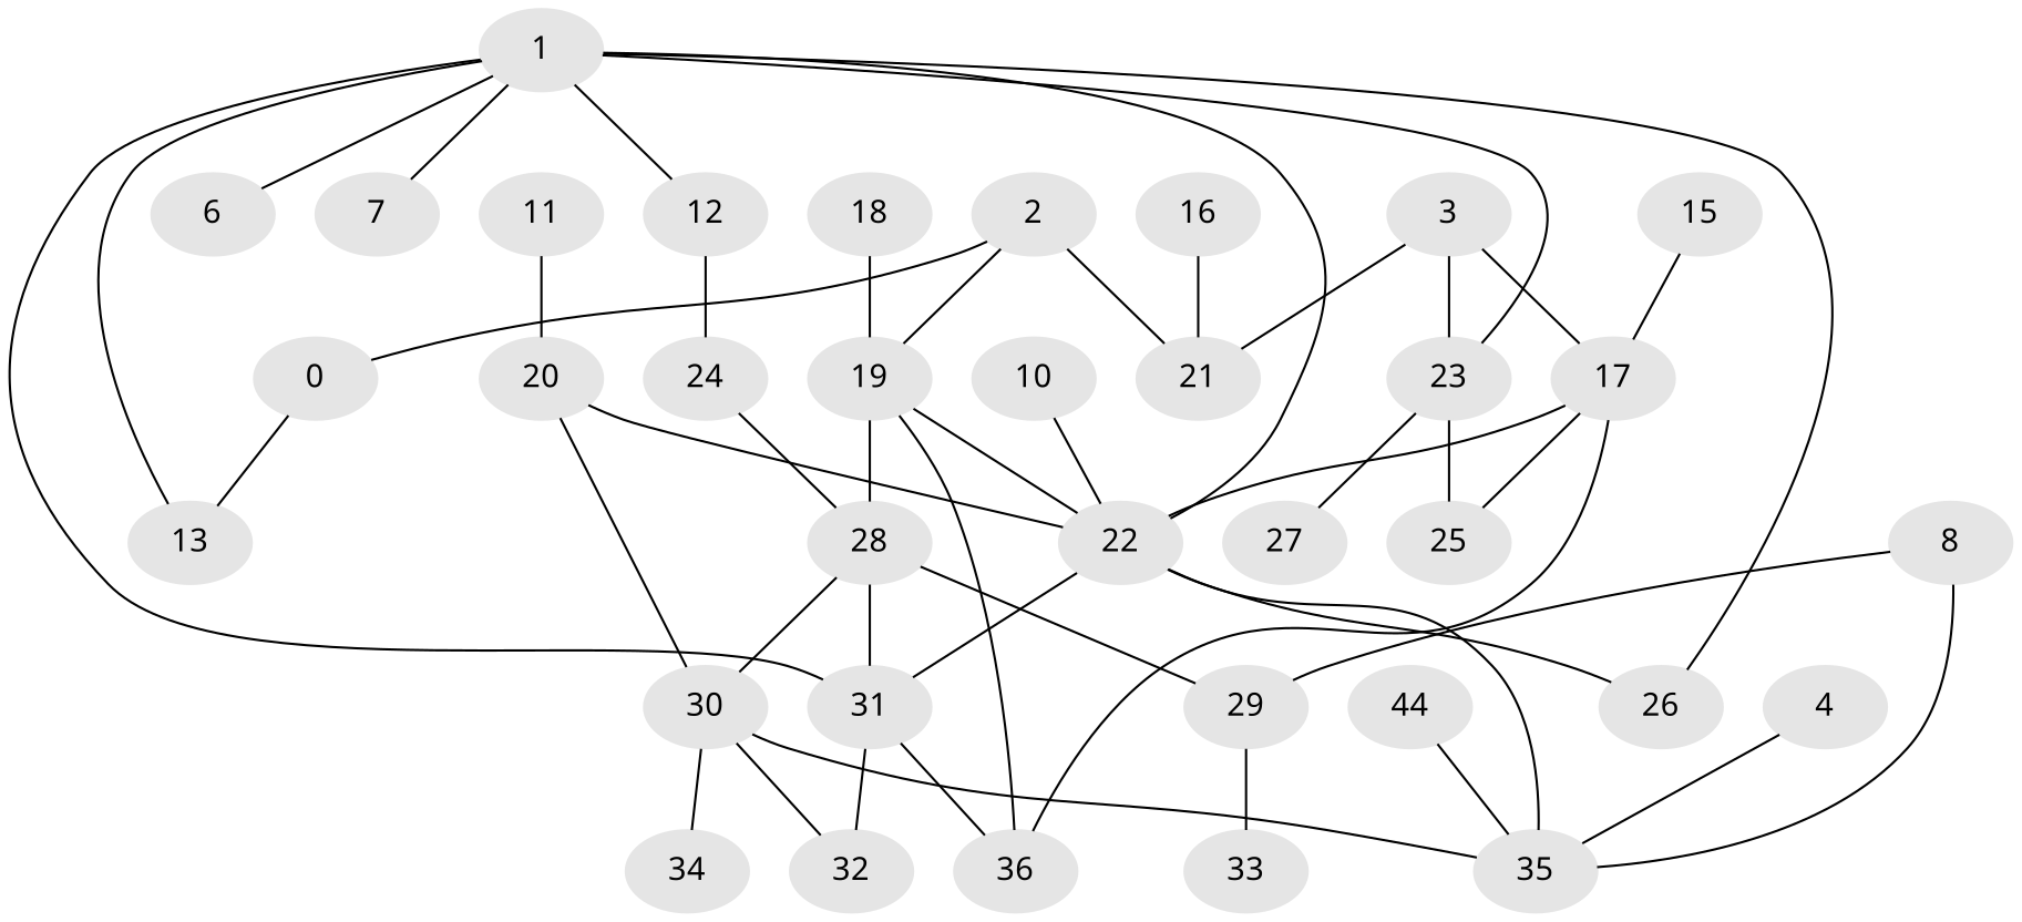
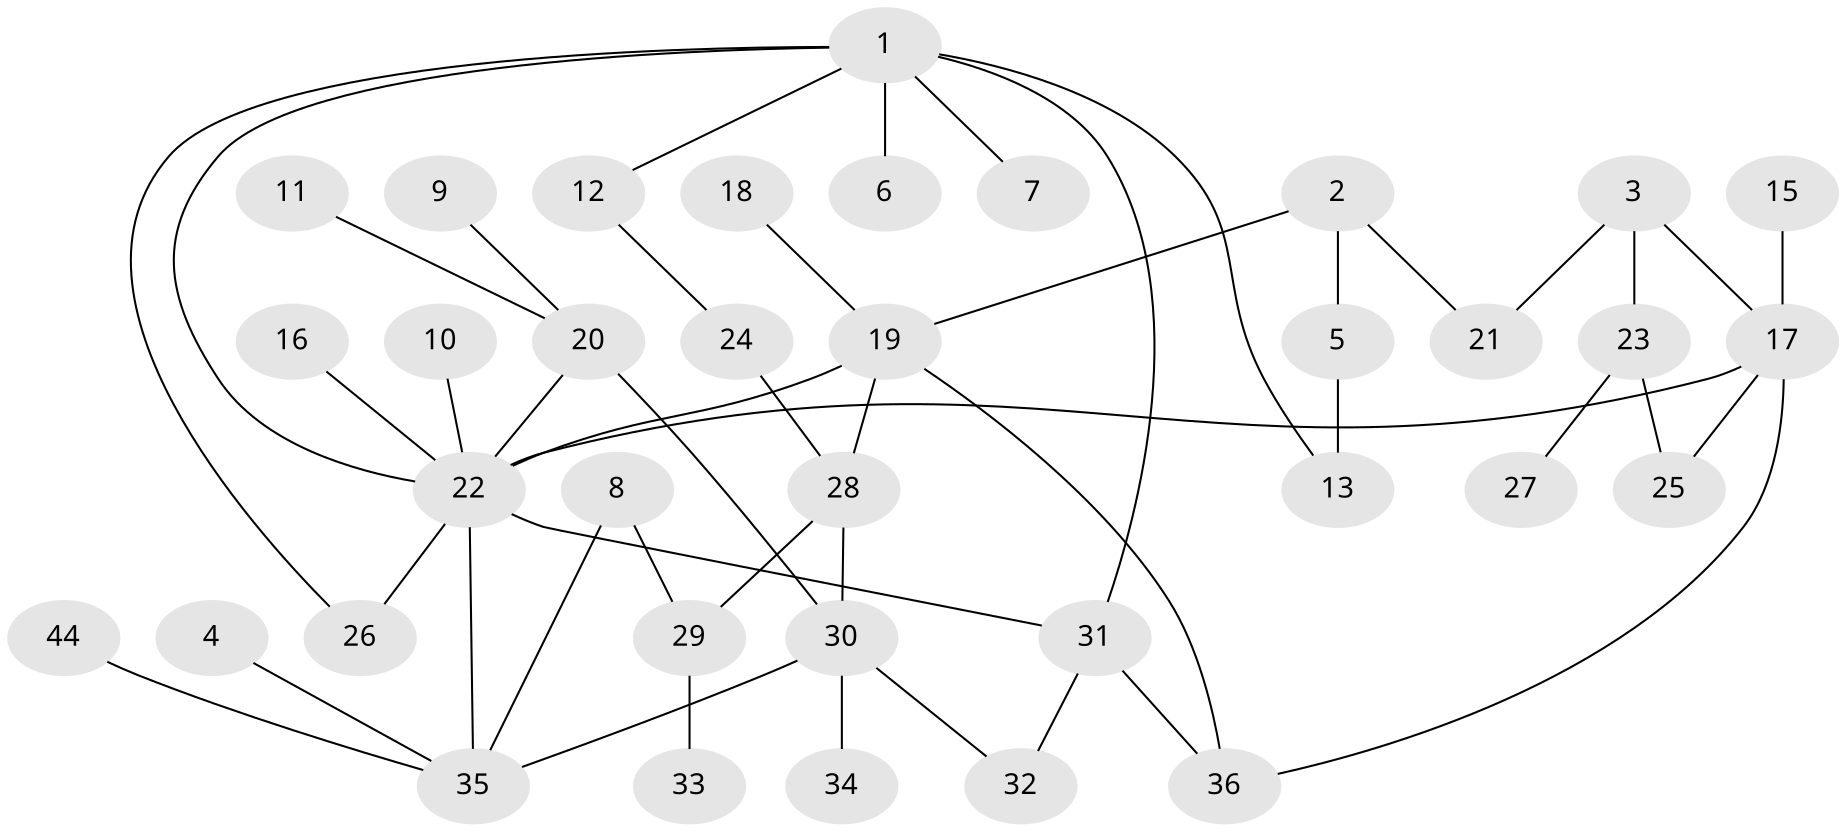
  graph {
    fontname="Noto Sans"
    node [color=gray90 fontname="Noto Sans" style=filled]
    edge [fontname="Noto Sans" weight=1.0]
    1
    6
    7
    12
    22
    23
    26
    31
    13
-   5 [label=0]
+   5
    24
    35
    25
    27
    36
    32
    2
    19
    21
    17
    28
    3
    4
    8
    29
    33
+   9
    20
    30
    10
    11
    n32 [label=44]
    15
    16
    18
    34
    1 -- 6
    1 -- 7
    1 -- 12
    1 -- 22
-   1 -- 23
    1 -- 26
    1 -- 31
    1 -- 13
    12 -- 24
    22 -- 26
    22 -- 31
    22 -- 35 [weight=2.0]
    23 -- 25
    23 -- 27
    31 -- 36
    31 -- 32
    5 -- 13
    24 -- 28
    2 -- 5
    2 -- 19
    2 -- 21
    19 -- 22
    19 -- 36
    19 -- 28
    17 -- 22
    17 -- 25
    17 -- 36
-   28 -- 31
    28 -- 29
    28 -- 30
    3 -- 23
    3 -- 21
    3 -- 17
    4 -- 35
    8 -- 35
    8 -- 29
    29 -- 33
+   9 -- 20
    20 -- 22
    20 -- 30
    30 -- 35
    30 -- 32
    30 -- 34
    10 -- 22
    11 -- 20
    n32 -- 35
    15 -- 17
-   16 -- 21
+   16 -- 22
    18 -- 19
  }
